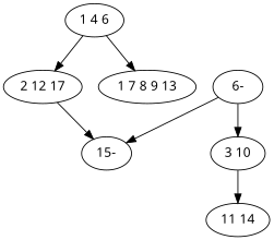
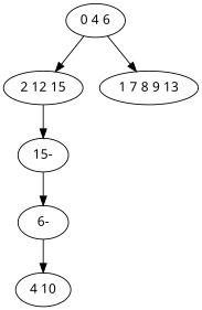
  digraph {
    fontname="Noto Sans"
    node [fontname="Noto Sans"]
    edge [fontname="Noto Sans"]
-   n1 [label="1 4 6"]
-   n2 [label="2 12 17"]
+   n1 [label="0 4 6"]
+   n2 [label="2 12 15"]
    n3 [label="1 7 8 9 13"]
    n4 [label="15-"]
    n5 [label="6-"]
-   n6 [label="3 10"]
-   n7 [label="11 14"]
+   n6 [label="4 10"]
    n1 -> n2
    n1 -> n3
    n2 -> n4
-   n5 -> n4
+   n4 -> n5
    n5 -> n6
-   n6 -> n7
  }
